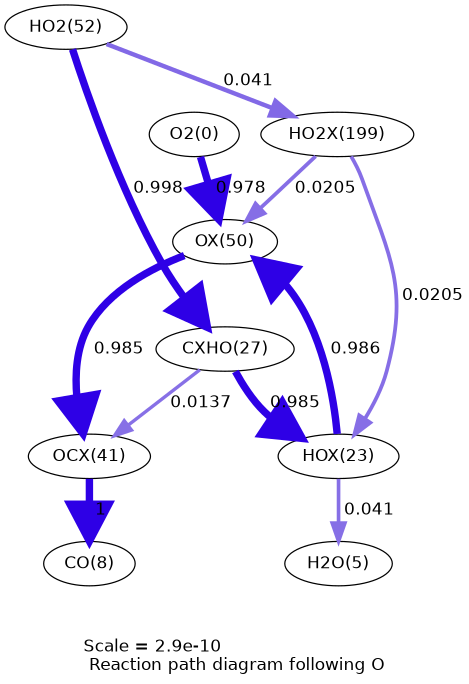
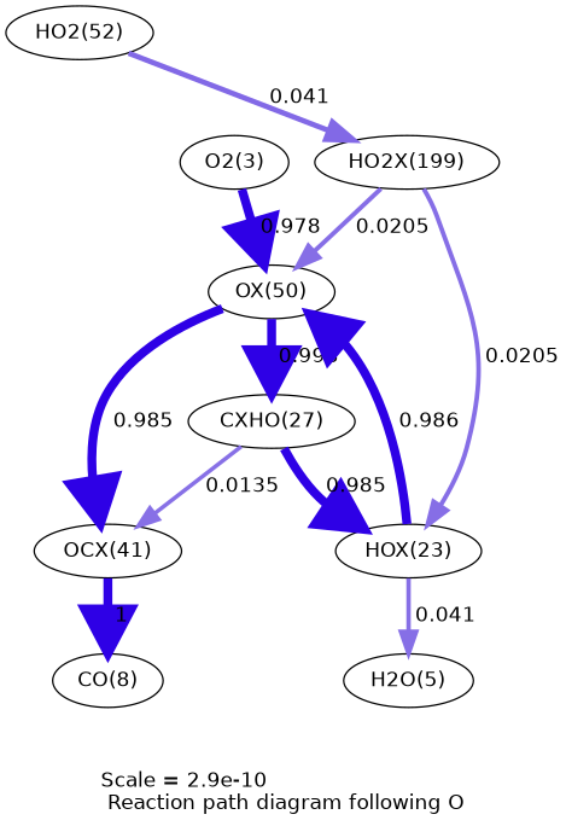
  digraph {
    fontname=Helvetica
    label="Scale = 2.9e-10\l Reaction path diagram following O"
    node [fontname=Helvetica]
    edge [arrowsize=2.99 color="0.7, 1.48, 0.9" fontname=Helvetica penwidth=5.99]
-   n1 [label="O2(0)"]
+   n1 [label="O2(3)"]
    n2 [label="OX(50)"]
    n3 [label="CXHO(27)"]
    n4 [label="OCX(41)"]
    n5 [label="HOX(23)"]
    n6 [label="CO(8)"]
    n7 [label="H2O(5)"]
    n8 [label="HO2X(199)"]
    n9 [label="HO2(52)"]
    n1 -> n2 [label=" 0.978" penwidth=5.98]
-   n9 -> n3 [arrowsize=3 color="0.7, 1.5, 0.9" label=" 0.998" penwidth=6]
+   n2 -> n3 [arrowsize=3 color="0.7, 1.5, 0.9" label=" 0.998" penwidth=6]
    n2 -> n4 [label=" 0.985"]
-   n3 -> n4 [arrowsize=1.37 color="0.7, 0.513, 0.9" label=" 0.0137" penwidth=2.75]
+   n3 -> n4 [arrowsize=1.37 color="0.7, 0.513, 0.9" label=" 0.0135" penwidth=2.75]
    n3 -> n5 [label=" 0.985"]
    n4 -> n6 [arrowsize=3 color="0.7, 1.5, 0.9" label=" 1" penwidth=6]
    n5 -> n2 [color="0.7, 1.49, 0.9" label=" 0.986"]
    n5 -> n7 [arrowsize=1.47 color="0.7, 0.518, 0.9" label=" 0.041" penwidth=2.95]
    n8 -> n2 [arrowsize=1.53 color="0.7, 0.52, 0.9" label=" 0.0205" penwidth=3.06]
    n8 -> n5 [arrowsize=1.53 color="0.7, 0.52, 0.9" label=" 0.0205" penwidth=3.06]
    n9 -> n8 [arrowsize=1.79 color="0.7, 0.541, 0.9" label=" 0.041" penwidth=3.59]
  }
